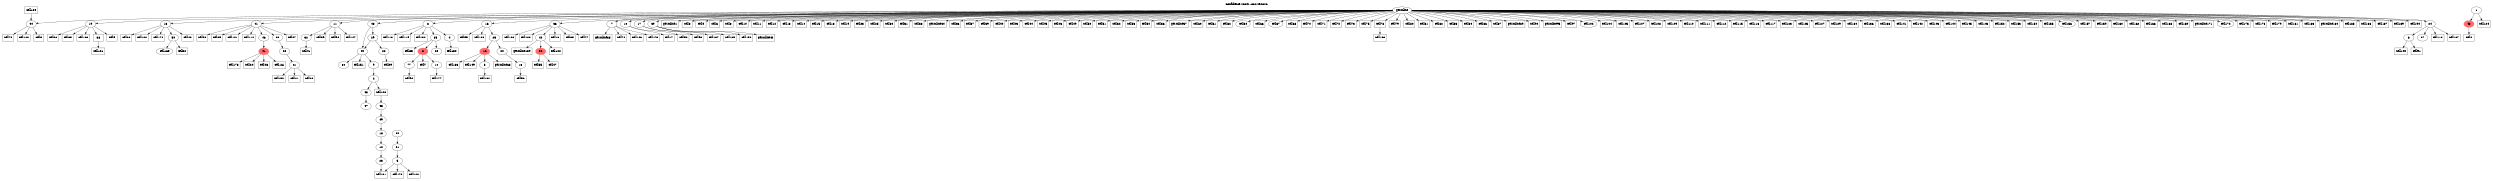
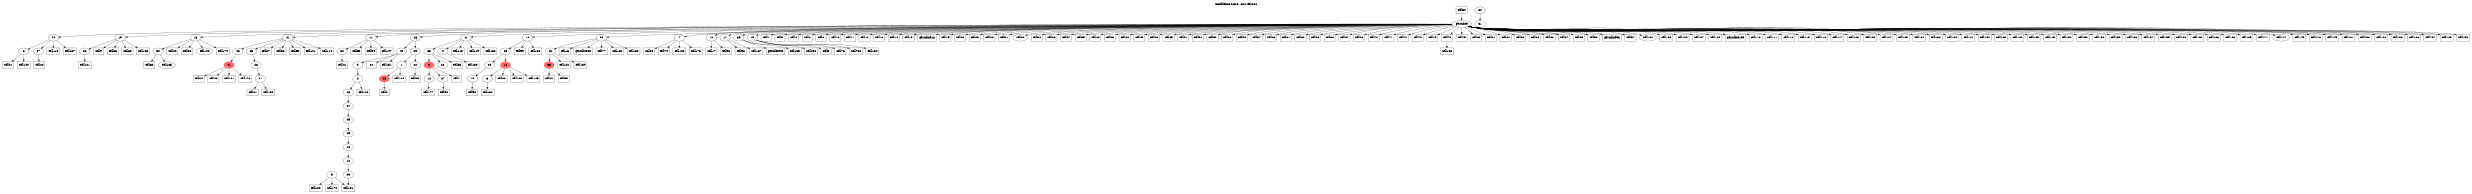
  digraph {
    label="Confidence score: -364.492326"
    labelloc=t
    node [shape=box]
    n1 [label=24 shape=""]
    n2 [label=6 shape=""]
    n3 [label=37 shape=""]
    cell118
    cell137
    cell91
    cell140
+   cell22
    n9 [label=19 shape=""]
-   n10 [label=38]
+   n10 [label=38 shape=""]
    cell9
    cell26
    cell65
    cell163
    cell121
    n16 [label=13 shape=""]
    n17 [label=50 shape=""]
    cell20
    cell88
-   cell100
+   cell100 [shape=ellipse]
    cell174
    cell32
    cell165 [shape=ellipse]
    n24 [label=46 shape=""]
    n25 [color=indianred1 label=41 style=filled shape=""]
    cell24
    cell48
    cell161
    cell178
    n30 [label=26 shape=""]
    n31 [label=21 shape=""]
    cell21
-   cell28
    cell150
    n35 [label=33 shape=""]
    n36 [label=41 shape=""]
    cell27
    cell58
    cell69
    cell101
    cell114
    n42 [label=11 shape=""]
    n43 [label=32 shape=""]
    cell59
    cell94
    cell147
    cell41
    n48 [label=31 shape=""]
    n49 [label=5 shape=""]
    cell120
    cell131
    cell170
    n53 [label=30 shape=""]
    n54 [label=23 shape=""]
    n55 [label=12 shape=""]
    n56 [label=18 shape=""]
    n57 [label=49 shape=""]
    n58 [label=45 shape=""]
    n59 [label=47 shape=""]
    n60 [label=43 shape=""]
    n61 [label=2 shape=""]
    cell126
    n63 [label=9 shape=""]
    n64 [label=40 shape=""]
-   n65 [label=34 shape=""]
+   n65 [label=34]
    cell151
    n67 [label=1 shape=""]
    n68 [color=indianred1 label=48 style=filled shape=""]
    cell124
    cell2
    n71 [label=29 shape=""]
    n72 [label=22 shape=""]
    cell29
    n74 [label=48 shape=""]
    n75 [color=indianred1 label=8 style=filled shape=""]
    n76 [label=14 shape=""]
-   n77 [label=77 shape=""]
+   n77 [label=27 shape=""]
    cell7
    cell177
    cell92
    n81 [label=35 shape=""]
    n82 [label=28 shape=""]
    cell85
    n84 [label=8 shape=""]
    n85 [label=4 shape=""]
    cell113
    cell119
    cell132
    cell130
    n90 [label=20 shape=""]
    n91 [label=15 shape=""]
    cell96
    n93 [color=indianred1 label=16 style=filled shape=""]
    n94 [label=3 shape=""]
-   cell63 [label=germline63]
+   cell63
    cell133
    cell149
    cell182
    n99 [label=25 shape=""]
    n100 [label=16 shape=""]
    cell99
    cell188
    n103 [label=42 shape=""]
    n104 [color=indianred1 label=36 style=filled shape=""]
    cell122
-   cell139 [label=germline139]
+   cell139
    cell47
    cell55
    n109 [label=36 shape=""]
    cell16
-   cell35
+   cell35 [label=germline35]
    cell77
    cell106
    cell180
    n115 [label=germline shape=""]
    n116 [label=7 shape=""]
    n117 [label=10 shape=""]
    n118 [label=17 shape=""]
    n119 [label=39 shape=""]
    n120 [label=44 shape=""]
-   cell1 [label=germline1]
+   cell1
    cell3
    cell4
    cell6
    cell8
    cell10
    cell11
    cell12
    cell13
    cell14
    cell15
-   cell18
+   cell18 [label=germline18]
    cell19
    cell23
    cell25
    cell30
    cell31
-   cell33
-   cell34 [label=germline34]
+   cell33 [shape=ellipse]
+   cell34
    cell36
    cell37
    cell39
    cell40
    cell43
    cell44
    cell45
    cell46
    cell49
    cell50
    cell51
    cell52
    cell53
    cell54
    cell56
-   cell57 [label=germline57]
+   cell57
    cell60
    cell61
    cell62
-   cell64 [shape=ellipse]
+   cell64
    cell66
-   cell67 [shape=ellipse]
+   cell67
    cell68
    cell70
    cell71
    cell72
    cell73
    cell75
    cell78
    cell79
    cell80
    cell81
    cell82
    cell83
    cell84
    cell86
    cell87
-   cell89 [label=germline89]
+   cell89
    cell90
    n179 [label=germline95]
    cell97
    cell102 [shape=ellipse]
    cell104
    cell105
    cell107
    cell108
-   cell109
+   cell109 [label=germline109]
    cell110
    cell111
    cell112
    cell115
    cell116
    cell117
    cell123
    cell125
    cell127
    cell129
    cell134
    cell136
    cell138
    cell141
    cell142
    cell143
    cell144
    cell145
    cell148
    cell152
    cell153
    cell154
    cell155
-   cell156 [shape=ellipse]
+   cell156
    cell157
    cell159
    cell160
    cell162
    cell166
    cell168
    cell169
-   cell171 [label=germline171]
+   cell171
    cell172 [shape=ellipse]
    cell175
    cell176
    cell179
    cell181
-   cell183
-   cell184 [label=germline184]
+   cell183 [label=cell783]
+   cell184
    cell185
    cell186
-   cell187
+   cell187 [label=cell787]
    cell189
    cell190
-   cell38 [label=germline38]
+   cell38
    cell74
    cell146
    cell173
    cell17
    cell93
    cell98
    cell167
    n239 [label=germline42]
    cell135
    cell158
    cell5
    cell76
-   cell128
+   cell128 [label=cell728]
    cell164
    cell103
    n1 -> n2
    n1 -> n3
    n1 -> cell118
    n1 -> cell137
    n2 -> cell91
    n2 -> cell140
+   n3 -> cell22
    n9 -> n10
    n9 -> cell9
    n9 -> cell26
    n9 -> cell65
    n9 -> cell163
    n10 -> cell121
    n16 -> n17
    n16 -> cell20
    n16 -> cell88
    n16 -> cell100
    n16 -> cell174
    n17 -> cell32
    n17 -> cell165
    n24 -> n25
    n25 -> cell24
    n25 -> cell48
    n25 -> cell161
    n25 -> cell178
    n30 -> n31
    n31 -> cell21
-   n31 -> cell28
    n31 -> cell150
    n35 -> n30
    n36 -> n24
    n36 -> n35
    n36 -> cell27
    n36 -> cell58
    n36 -> cell69
    n36 -> cell101
    n36 -> cell114
    n42 -> n43
    n42 -> cell59
    n42 -> cell94
    n42 -> cell147
    n43 -> cell41
-   n48 -> n49
    n49 -> cell120
    n49 -> cell131
    n49 -> cell170
    n53 -> n48
    n54 -> cell131
    n55 -> n54
    n56 -> n55
    n57 -> n56
    n58 -> n57
-   cell126 -> n58
+   n59 -> n58
    n60 -> n59
    n61 -> n60
    n61 -> cell126
    n63 -> n61
    n64 -> n63
    n64 -> n65
    n64 -> cell151
    n67 -> n68
    n67 -> cell124
    n68 -> cell2
-   n71 -> n64
+   n71 -> n67
    n71 -> n72
    n72 -> cell29
    n74 -> n64
    n74 -> n71
    n75 -> n76
    n75 -> n77
    n75 -> cell7
    n76 -> cell177
    n77 -> cell92
    n81 -> n75
    n81 -> n82
    n81 -> cell85
    n84 -> n81
    n84 -> n85
    n84 -> cell113
    n84 -> cell119
    n84 -> cell132
    n85 -> cell130
    n90 -> n91
    n91 -> cell96
    n93 -> n94
    n93 -> cell63
    n93 -> cell133
    n93 -> cell149
    n94 -> cell182
    n99 -> n90
    n99 -> n93
    n100 -> n99
    n100 -> cell99
    n100 -> cell188
    n103 -> n104
    n103 -> cell122
    n103 -> cell139
    n104 -> cell47
    n104 -> cell55
    n109 -> n103
    n109 -> cell16
    n109 -> cell35
    n109 -> cell77
    n109 -> cell106
    n109 -> cell180
    n115 -> n1
    n115 -> n9
    n115 -> n16
    n115 -> n36
    n115 -> n42
    n115 -> n74
    n115 -> n84
    n115 -> n100
    n115 -> n109
    n115 -> n116
    n115 -> n117
    n115 -> n118
    n115 -> n119
    n115 -> n120
    n115 -> cell1
    n115 -> cell3
    n115 -> cell4
    n115 -> cell6
    n115 -> cell8
    n115 -> cell10
    n115 -> cell11
    n115 -> cell12
    n115 -> cell13
    n115 -> cell14
    n115 -> cell15
    n115 -> cell18
    n115 -> cell19
    n115 -> cell23
    n115 -> cell25
    n115 -> cell30
    n115 -> cell31
    n115 -> cell33
    n115 -> cell34
    n115 -> cell36
    n115 -> cell37
    n115 -> cell39
    n115 -> cell40
    n115 -> cell43
    n115 -> cell44
    n115 -> cell45
    n115 -> cell46
    n115 -> cell49
-   n115 -> cell50
+   cell50 -> n115
    n115 -> cell51
    n115 -> cell52
    n115 -> cell53
    n115 -> cell54
    n115 -> cell56
    n115 -> cell57
    n115 -> cell60
    n115 -> cell61
    n115 -> cell62
    n115 -> cell64
    n115 -> cell66
    n115 -> cell67
    n115 -> cell68
    n115 -> cell70
    n115 -> cell71
    n115 -> cell72
    n115 -> cell73
    n115 -> cell75
    n115 -> cell78
    n115 -> cell79
    n115 -> cell80
    n115 -> cell81
    n115 -> cell82
    n115 -> cell83
    n115 -> cell84
    n115 -> cell86
    n115 -> cell87
    n115 -> cell89
    n115 -> cell90
    n115 -> n179
    n115 -> cell97
    n115 -> cell102
    n115 -> cell104
    n115 -> cell105
    n115 -> cell107
    n115 -> cell108
    n115 -> cell109
    n115 -> cell110
    n115 -> cell111
    n115 -> cell112
    n115 -> cell115
    n115 -> cell116
    n115 -> cell117
    n115 -> cell123
    n115 -> cell125
    n115 -> cell127
    n115 -> cell129
    n115 -> cell134
    n115 -> cell136
    n115 -> cell138
    n115 -> cell141
    n115 -> cell142
    n115 -> cell143
    n115 -> cell144
    n115 -> cell145
    n115 -> cell148
    n115 -> cell152
    n115 -> cell153
    n115 -> cell154
    n115 -> cell155
    n115 -> cell156
    n115 -> cell157
    n115 -> cell159
    n115 -> cell160
    n115 -> cell162
    n115 -> cell166
    n115 -> cell168
    n115 -> cell169
    n115 -> cell171
    n115 -> cell172
    n115 -> cell175
    n115 -> cell176
    n115 -> cell179
    n115 -> cell181
    n115 -> cell183
    n115 -> cell184
    n115 -> cell185
    n115 -> cell186
    n115 -> cell187
    n115 -> cell189
    n115 -> cell190
    n116 -> cell38
    n116 -> cell74
    n116 -> cell146
    n116 -> cell173
    n117 -> cell17
    n117 -> cell93
    n118 -> cell98
    n118 -> cell167
    n119 -> n239
    n119 -> cell135
    n119 -> cell158
    n120 -> cell5
    n120 -> cell76
    n120 -> cell128
-   cell164 -> n120
+   n120 -> cell164
    cell78 -> cell103
  }
